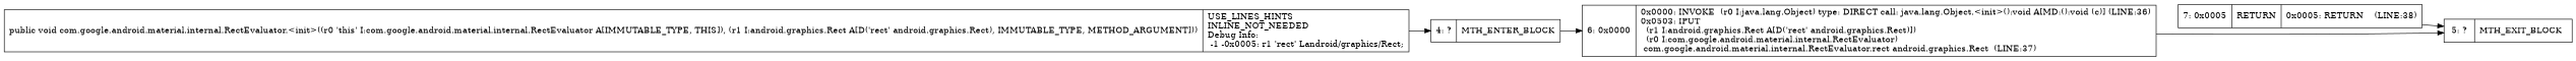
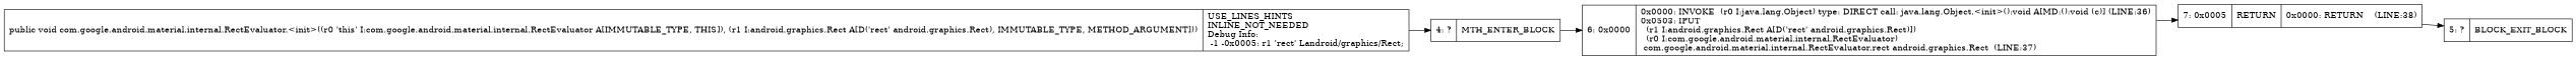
  digraph {
    rankdir=LR
    node [shape=record]
    n1 [label="{4\:\ ?|MTH_ENTER_BLOCK\l}"]
    n2 [label="{6\:\ 0x0000|0x0000: INVOKE  (r0 I:java.lang.Object) type: DIRECT call: java.lang.Object.\<init\>():void A[MD:():void (c)] (LINE:36)\l0x0503: IPUT  \l  (r1 I:android.graphics.Rect A[D('rect' android.graphics.Rect)])\l  (r0 I:com.google.android.material.internal.RectEvaluator)\l com.google.android.material.internal.RectEvaluator.rect android.graphics.Rect  (LINE:37)\l}"]
-   n3 [label="{7\:\ 0x0005|RETURN\l|0x0005: RETURN    (LINE:38)\l}"]
-   n4 [label="{5\:\ ?|MTH_EXIT_BLOCK\l}"]
+   n3 [label="{7\:\ 0x0005|RETURN\l|0x0000: RETURN    (LINE:38)\l}"]
+   n4 [label="{5\:\ ?|BLOCK_EXIT_BLOCK\l}"]
    n5 [label="{public void com.google.android.material.internal.RectEvaluator.\<init\>((r0 'this' I:com.google.android.material.internal.RectEvaluator A[IMMUTABLE_TYPE, THIS]), (r1 I:android.graphics.Rect A[D('rect' android.graphics.Rect), IMMUTABLE_TYPE, METHOD_ARGUMENT]))  | USE_LINES_HINTS\lINLINE_NOT_NEEDED\lDebug Info:\l  \-1 \-0x0005: r1 'rect' Landroid\/graphics\/Rect;\l}"]
    n1 -> n2
-   n2 -> n4
+   n2 -> n3
    n3 -> n4
    n5 -> n1
  }
